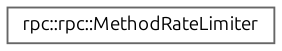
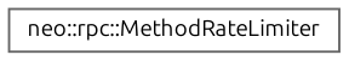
  digraph {
    rankdir=TB
    fontname=Ubuntu
-   n1 [color=gray40 fillcolor=white fontname=Ubuntu fontsize=10 height=0.2 label="rpc::rpc::MethodRateLimiter" shape=box style=filled width=0.4]
+   n1 [color=gray40 fillcolor=white fontname=Ubuntu fontsize=10 height=0.2 label="neo::rpc::MethodRateLimiter" shape=box style=filled width=0.4]
  }
